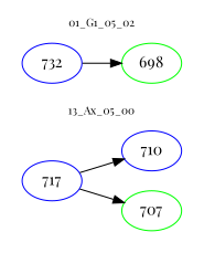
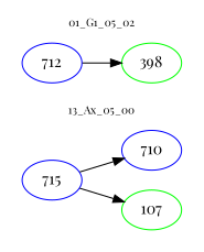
  digraph {
    fontname="Playfair Display"
    rankdir=LR
    node [color=blue fontname="Playfair Display"]
    edge [color=black fontname="Playfair Display"]
-   n1 [label=717]
-   n2 [color=green label=707]
+   n1 [label=715]
+   n2 [color=green label=107]
    n3 [label=710]
-   n4 [label=732]
-   n5 [color=green label=698]
+   n4 [label=712]
+   n5 [color=green label=398]
    subgraph cluster_1 {
      color=white
      fontsize=10
      label="13_Ax_05_00"
      n1
      n2
      n3
    }
    subgraph cluster_2 {
      color=white
      fontsize=10
      label="01_G1_05_02"
      n4
      n5
    }
    n1 -> n2
    n1 -> n3
    n4 -> n5
  }
